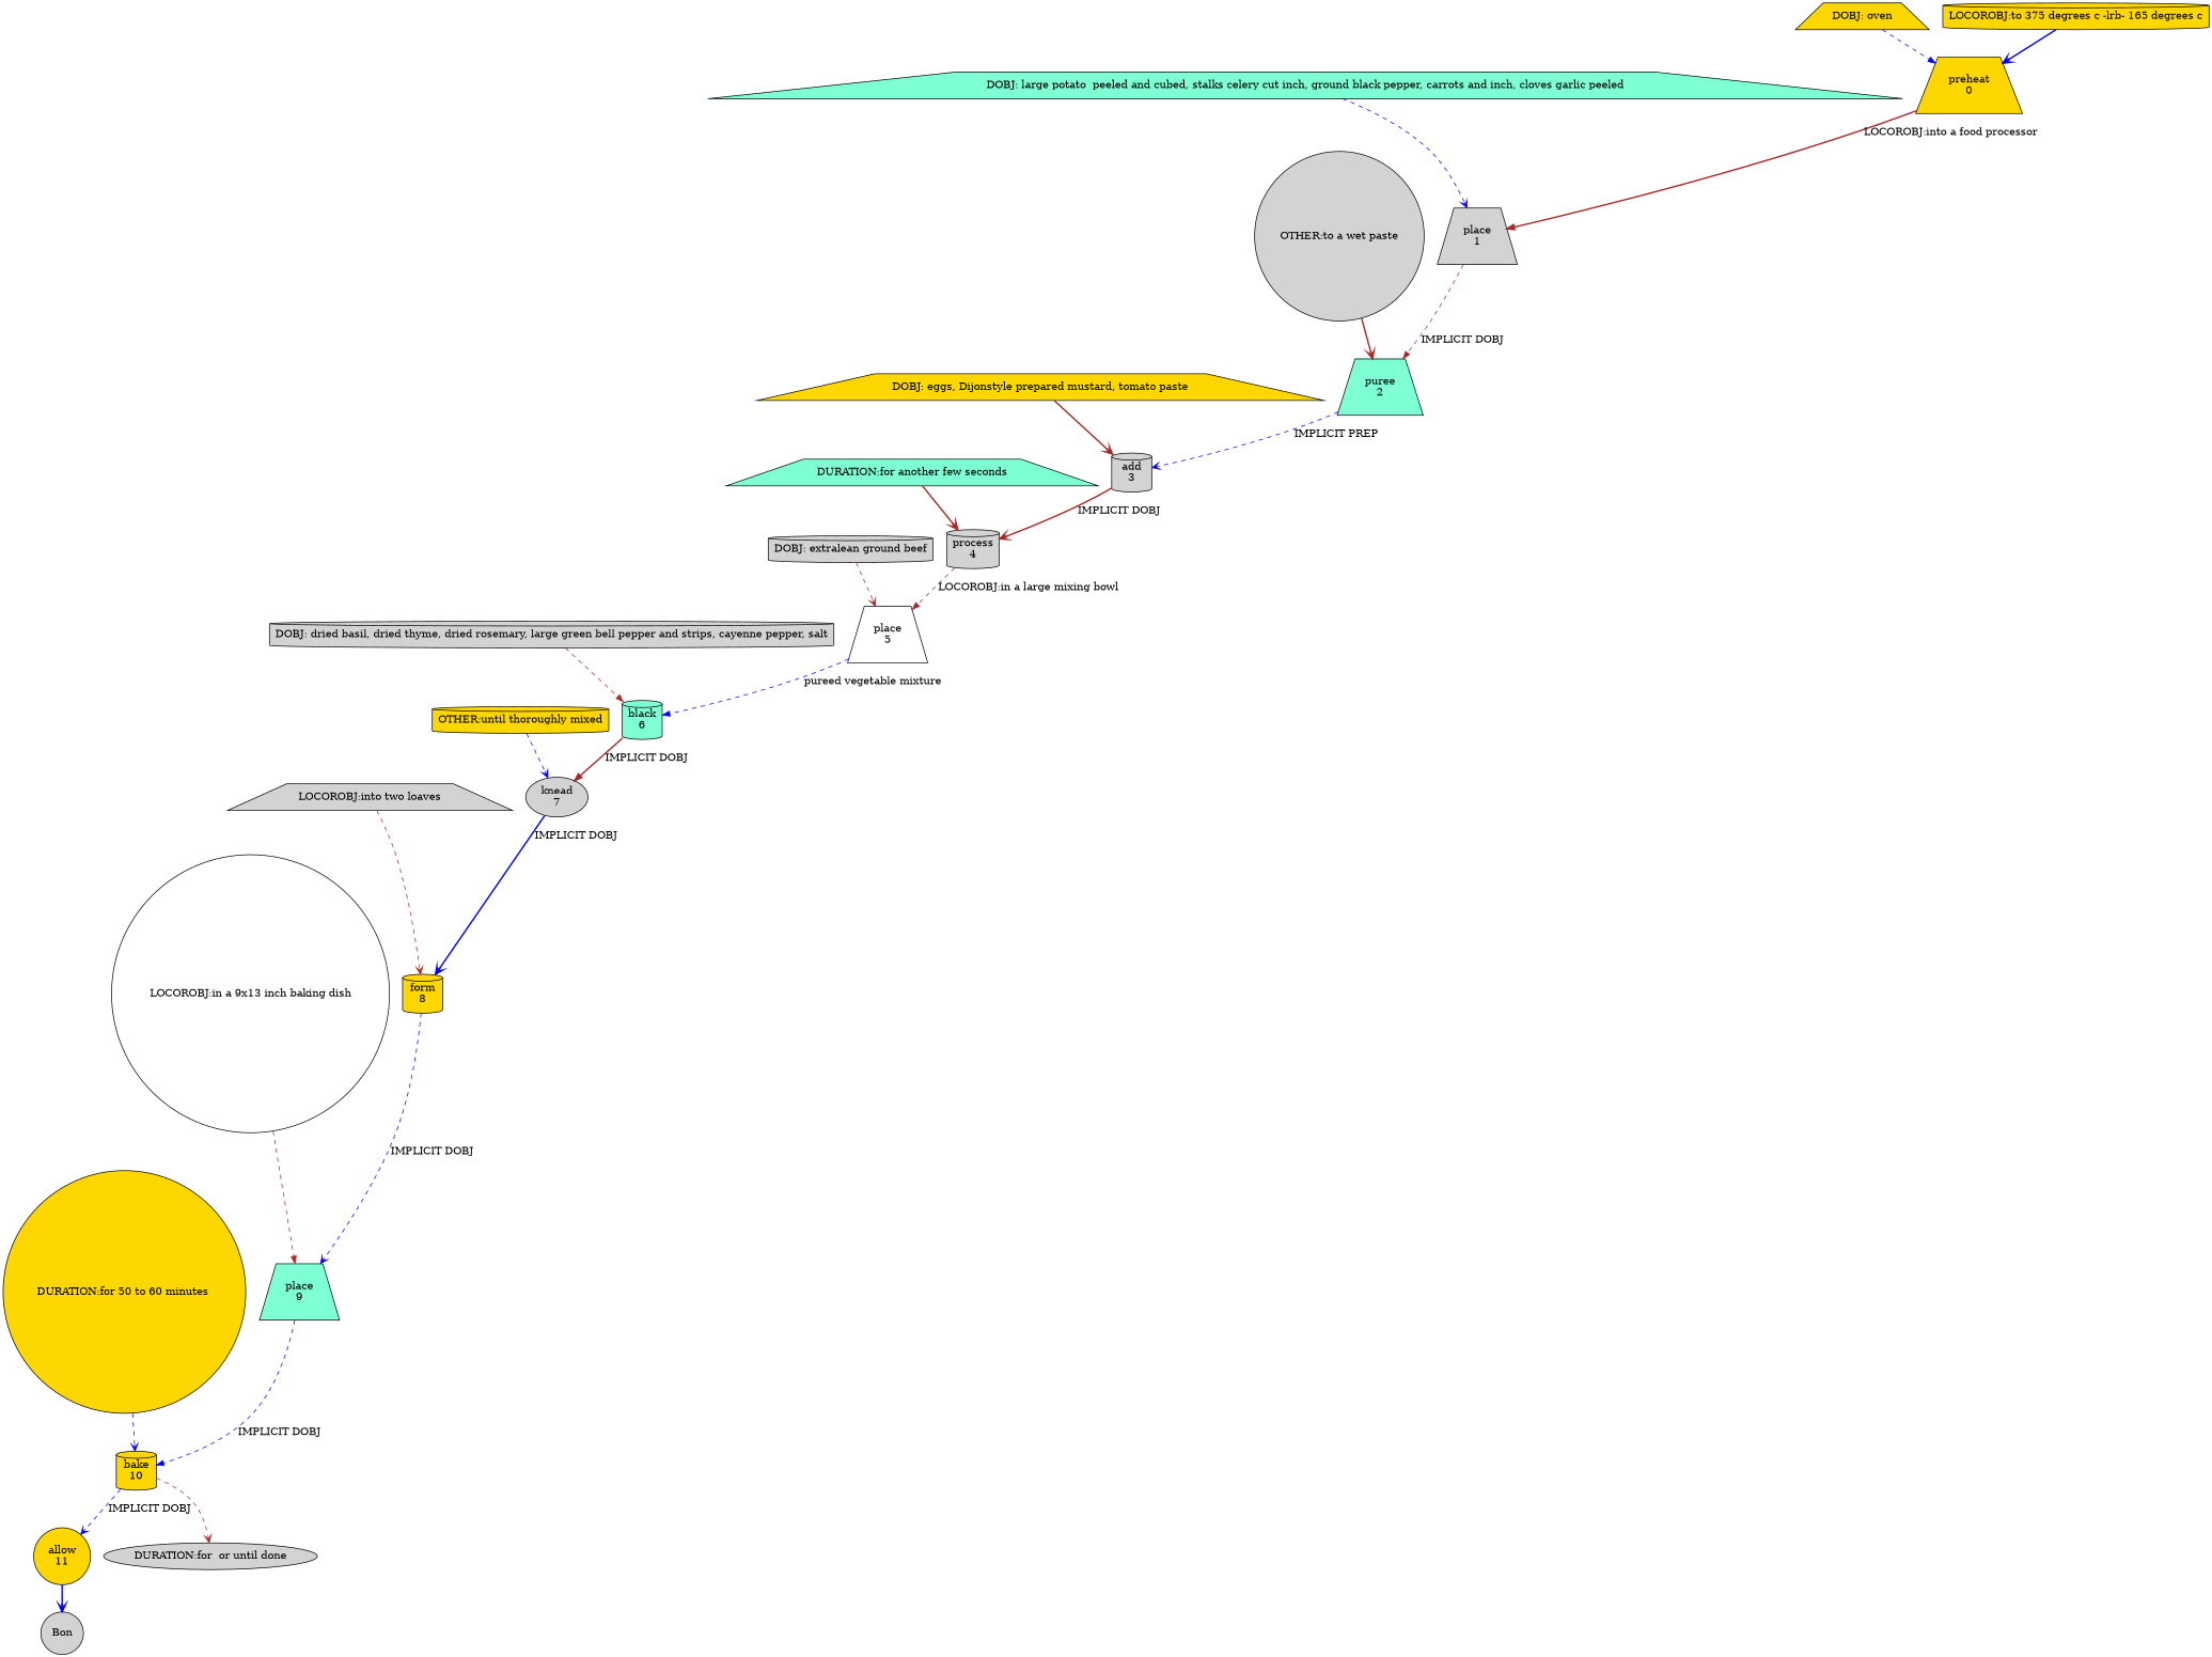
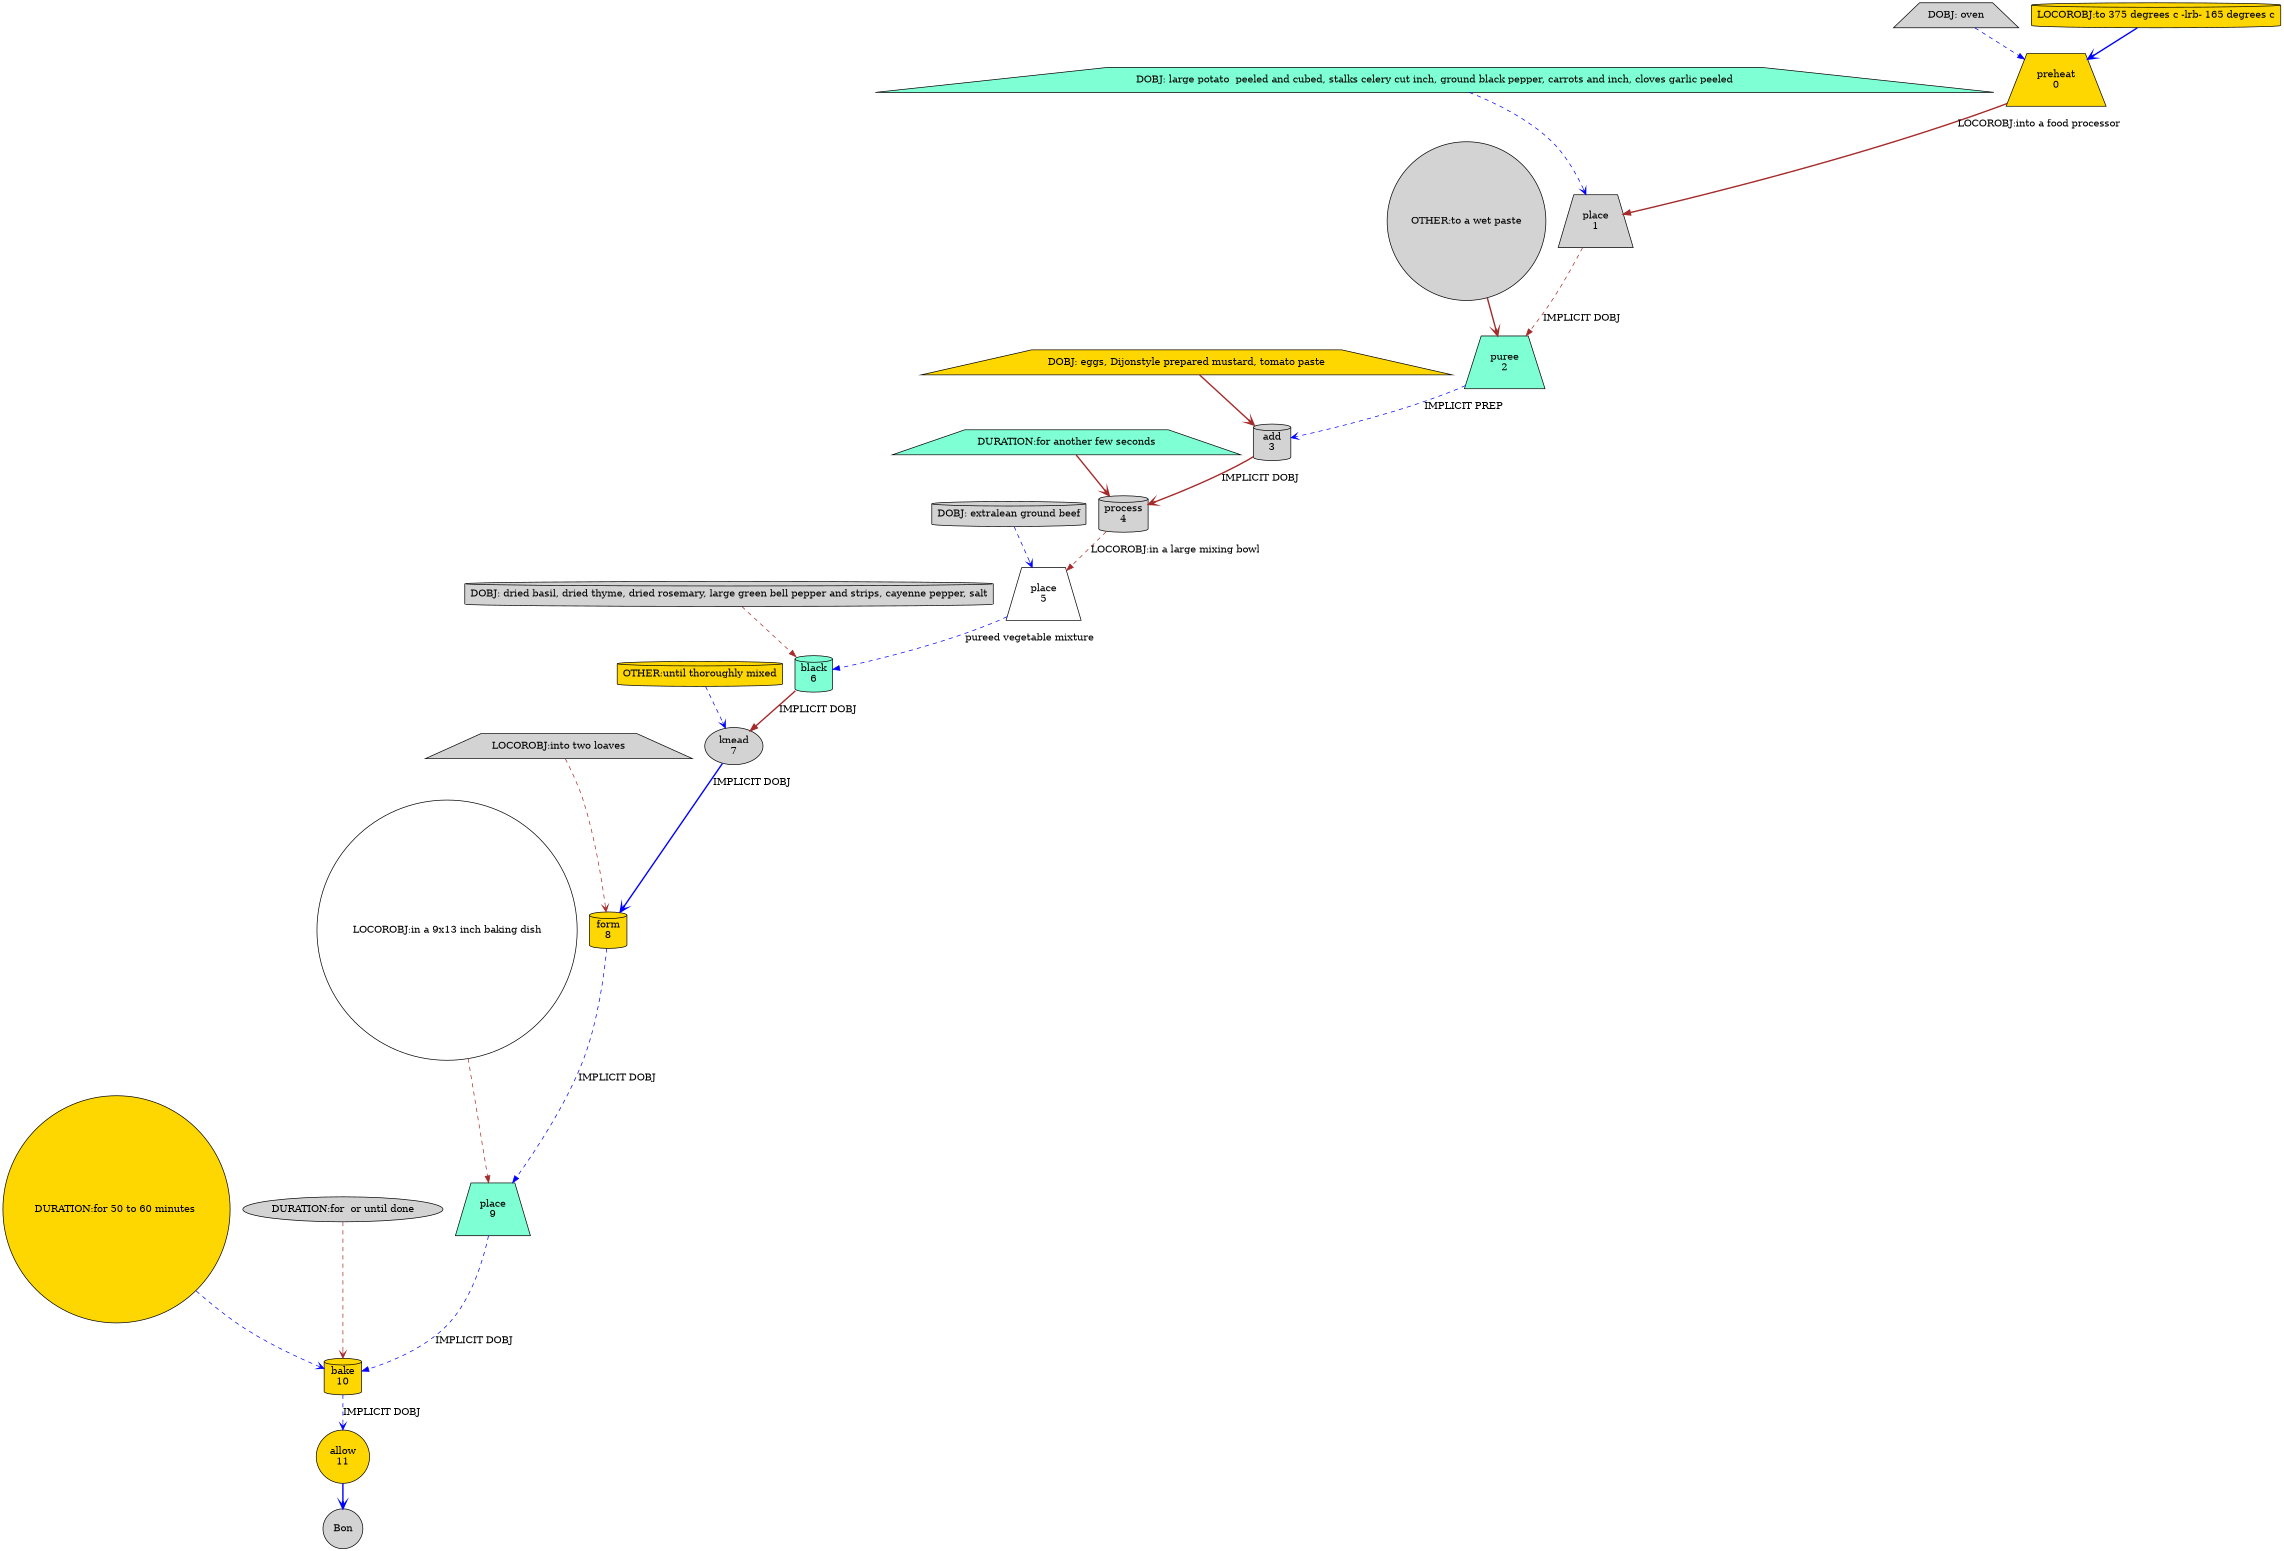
  digraph {
    node [fillcolor=lightgrey shape=trapezium style=filled]
    edge [arrowhead=vee color=blue style=dashed]
    n1 [fillcolor=gold label="preheat\n0"]
    n2 [label="place\n1"]
    n3 [fillcolor=aquamarine label="puree\n2"]
    n4 [label="add\n3" shape=cylinder]
    n5 [label="process\n4" shape=cylinder]
    n6 [fillcolor=white label="place\n5"]
    n7 [fillcolor=aquamarine label="black\n6" shape=cylinder]
    n8 [label="knead\n7" shape=ellipse]
    n9 [fillcolor=gold label="form\n8" shape=cylinder]
    n10 [fillcolor=aquamarine label="place\n9"]
    n11 [fillcolor=gold label="bake\n10" shape=cylinder]
    n12 [fillcolor=gold label="allow\n11" shape=circle]
    n13 [label=Bon shape=circle]
-   n14 [fillcolor=gold label="DOBJ: oven"]
+   n14 [label="DOBJ: oven"]
    n15 [fillcolor=gold label="LOCOROBJ:to 375 degrees c -lrb- 165 degrees c" shape=cylinder]
    n16 [fillcolor=aquamarine label="DOBJ: large potato  peeled and cubed, stalks celery cut inch, ground black pepper, carrots and inch, cloves garlic peeled"]
    n17 [label="OTHER:to a wet paste" shape=circle]
    n18 [fillcolor=gold label="DOBJ: eggs, Dijonstyle prepared mustard, tomato paste"]
    n19 [fillcolor=aquamarine label="DURATION:for another few seconds"]
    n20 [label="DOBJ: extralean ground beef" shape=cylinder]
    n21 [label="DOBJ: dried basil, dried thyme, dried rosemary, large green bell pepper and strips, cayenne pepper, salt" shape=cylinder]
    n22 [fillcolor=gold label="OTHER:until thoroughly mixed" shape=cylinder]
    n23 [label="LOCOROBJ:into two loaves"]
    n24 [fillcolor=white label="LOCOROBJ:in a 9x13 inch baking dish" shape=circle]
    n25 [fillcolor=gold label="DURATION:for 50 to 60 minutes " shape=circle]
    n26 [label="DURATION:for  or until done" shape=ellipse]
    n1 -> n2 [arrowhead=normal color=brown label="LOCOROBJ:into a food processor" style=bold]
    n2 -> n3 [arrowhead=normal color=brown label="IMPLICIT DOBJ"]
    n3 -> n4 [label="IMPLICIT PREP"]
    n4 -> n5 [color=brown label="IMPLICIT DOBJ" style=bold]
    n5 -> n6 [arrowhead=normal color=brown label="LOCOROBJ:in a large mixing bowl"]
    n6 -> n7 [arrowhead=normal label="pureed vegetable mixture "]
    n7 -> n8 [arrowhead=normal color=brown label="IMPLICIT DOBJ" style=bold]
    n8 -> n9 [label="IMPLICIT DOBJ" style=bold]
-   n9 -> n10 [label="IMPLICIT DOBJ"]
+   n9 -> n10 [arrowhead=normal label="IMPLICIT DOBJ"]
    n10 -> n11 [arrowhead=normal label="IMPLICIT DOBJ"]
    n11 -> n12 [label="IMPLICIT DOBJ"]
    n12 -> n13 [style=bold]
    n14 -> n1 [arrowhead=normal]
    n15 -> n1 [style=bold]
    n16 -> n2
    n17 -> n3 [color=brown style=bold]
    n18 -> n4 [color=brown style=bold]
    n19 -> n5 [color=brown style=bold]
-   n20 -> n6 [color=brown]
+   n20 -> n6
    n21 -> n7 [arrowhead=normal color=brown]
    n22 -> n8
    n23 -> n9 [color=brown]
    n24 -> n10 [arrowhead=normal color=brown]
    n25 -> n11
-   n11 -> n26 [color=brown]
+   n26 -> n11 [color=brown]
  }
